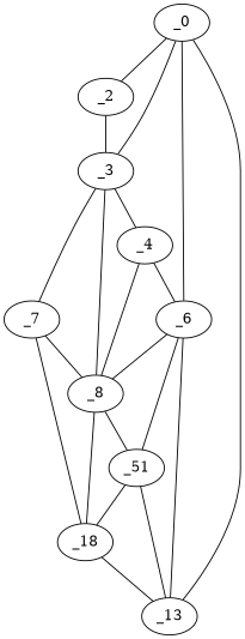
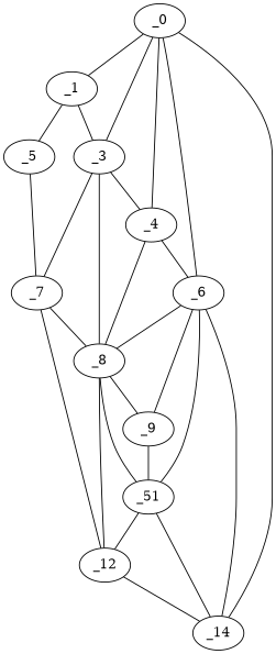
  graph {
    edge [valence=2]
    _0 [x=21 y=13]
-   _1 [x=30 y=89 label=_2]
+   _1 [x=30 y=89]
    _3 [x=33 y=41]
    _4 [x=38 y=36]
    _6 [x=74 y=37]
-   _13 [x=110 y=15]
+   _13 [x=110 y=15 label=_14]
+   _5 [x=41 y=101]
    _7 [x=75 y=71]
    _8 [x=78 y=62]
+   _9 [x=80 y=49]
    n11 [label=_51 x=104 y=31]
-   _12 [x=108 y=110 label=_18]
+   _12 [x=108 y=110]
    _0 -- _1 [valence=1]
    _0 -- _3
+   _0 -- _4
    _0 -- _6 [valence=1]
    _0 -- _13 [valence=1]
    _1 -- _3
+   _1 -- _5
    _3 -- _4
    _3 -- _7
    _3 -- _8 [valence=1]
    _4 -- _6
    _4 -- _8
    _6 -- _13
    _6 -- _8
+   _6 -- _9 [valence=1]
    _6 -- n11
+   _5 -- _7
    _7 -- _8
    _7 -- _12 [valence=1]
+   _8 -- _9
    _8 -- n11
    _8 -- _12
+   _9 -- n11
    n11 -- _13
    n11 -- _12 [valence=1]
    _12 -- _13 [valence=1]
  }
